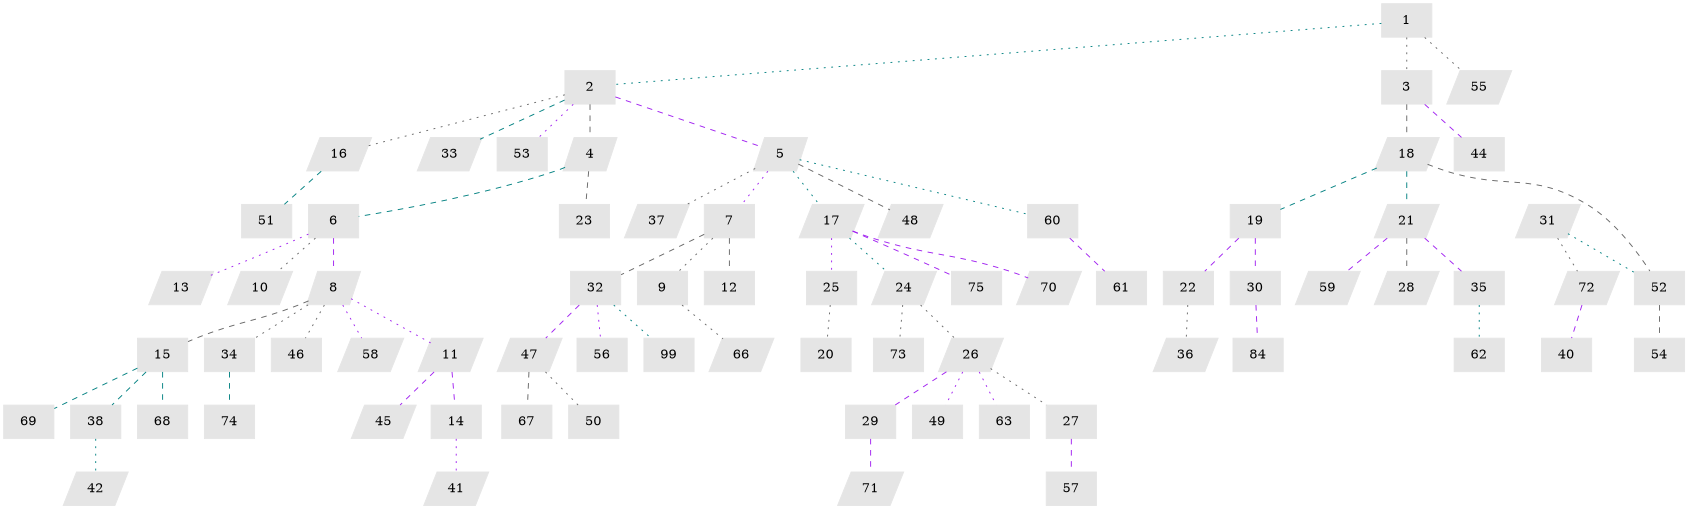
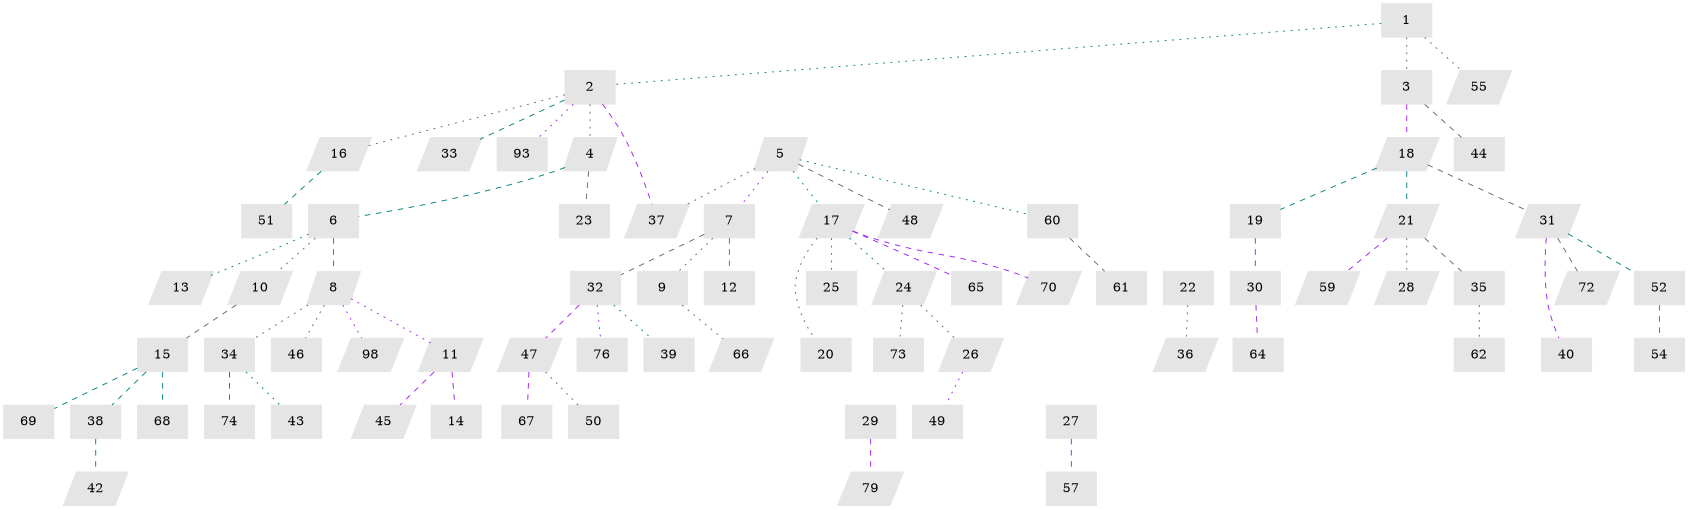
  graph {
    node [color=gray90 shape=box style=filled]
    edge [color=purple style=dashed]
    1
    2
    3
    55 [shape=parallelogram]
    4 [shape=parallelogram]
    5 [shape=parallelogram]
    16 [shape=parallelogram]
    33 [shape=parallelogram]
-   53
+   53 [label=93]
    18 [shape=parallelogram]
    44
    6
    23
    7
    17 [shape=parallelogram]
    37 [shape=parallelogram]
    48 [shape=parallelogram]
    60
    51
    19
    21 [shape=parallelogram]
    31 [shape=parallelogram]
    8 [shape=parallelogram]
    10 [shape=parallelogram]
    13 [shape=parallelogram]
    9
    12
    32
    20
    24 [shape=parallelogram]
    25
-   65 [label=75]
+   65
    70 [shape=parallelogram]
    61
    11 [shape=parallelogram]
    15
    34
    46
-   58 [shape=parallelogram]
+   58 [shape=parallelogram label=98]
    66 [shape=parallelogram]
-   39 [label=99]
+   39
    47 [shape=parallelogram]
-   56
+   56 [label=76]
    14
    45 [shape=parallelogram]
    38
    68
    69
+   43
    74
-   41 [shape=parallelogram]
    42 [shape=parallelogram]
    26 [shape=parallelogram]
    73
    22
    30
    28 [shape=parallelogram]
    35
    59 [shape=parallelogram]
    40
    52
    72 [shape=parallelogram]
    36 [shape=parallelogram]
-   64 [label=84]
+   64
    62
    27
    29
    49
-   63
    57
-   71 [shape=parallelogram]
+   71 [shape=parallelogram label=79]
    54
    50
    67
    1 -- 2 [color=teal style=dotted]
    1 -- 3 [color=gray40 style=dotted]
    1 -- 55 [color=gray40 style=dotted]
-   2 -- 4 [color=gray40]
-   2 -- 5
+   2 -- 4 [color=gray40 style=dotted]
+   2 -- 37
    2 -- 16 [color=gray40 style=dotted]
    2 -- 33 [color=teal]
    2 -- 53 [style=dotted]
-   3 -- 18 [color=gray40]
-   3 -- 44
+   3 -- 18
+   3 -- 44 [color=gray40]
    4 -- 6 [color=teal]
    4 -- 23 [color=gray40]
    5 -- 7 [style=dotted]
    5 -- 17 [color=teal style=dotted]
    5 -- 37 [color=gray40 style=dotted]
    5 -- 48 [color=gray40]
    5 -- 60 [color=teal style=dotted]
    16 -- 51 [color=teal]
    18 -- 19 [color=teal]
    18 -- 21 [color=teal]
-   18 -- 52 [color=gray40]
+   18 -- 31 [color=gray40]
    6 -- 8
    6 -- 10 [color=gray40 style=dotted]
-   6 -- 13 [style=dotted]
+   6 -- 13 [color=teal style=dotted]
    7 -- 9 [color=gray40 style=dotted]
    7 -- 12 [color=gray40]
    7 -- 32 [color=gray40]
-   25 -- 20 [color=gray40 style=dotted]
+   17 -- 20 [color=gray40 style=dotted]
    17 -- 24 [color=teal style=dotted]
    17 -- 25 [style=dotted]
    17 -- 65
    17 -- 70
-   60 -- 61
-   19 -- 22
+   60 -- 61 [color=gray40]
    19 -- 30
-   21 -- 28 [color=gray40]
-   21 -- 35
+   21 -- 28 [color=gray40 style=dotted]
+   21 -- 35 [color=gray40]
    21 -- 59
-   72 -- 40
-   31 -- 52 [color=teal style=dotted]
-   31 -- 72 [color=gray40 style=dotted]
+   31 -- 40
+   31 -- 52 [color=teal]
+   31 -- 72 [color=gray40]
    8 -- 11 [style=dotted]
-   8 -- 15 [color=gray40]
+   10 -- 15 [color=gray40]
    8 -- 34 [color=gray40 style=dotted]
    8 -- 46 [color=gray40 style=dotted]
    8 -- 58 [style=dotted]
    9 -- 66 [color=gray40 style=dotted]
    32 -- 39 [color=teal style=dotted]
    32 -- 47
    32 -- 56 [style=dotted]
    24 -- 26 [color=gray40 style=dotted]
    24 -- 73 [color=gray40 style=dotted]
    11 -- 14
    11 -- 45
    15 -- 38 [color=teal]
    15 -- 68 [color=teal]
    15 -- 69 [color=teal]
+   34 -- 43 [color=teal style=dotted]
    34 -- 74 [color=teal]
    47 -- 50 [color=gray40 style=dotted]
-   47 -- 67 [color=gray40]
-   14 -- 41 [style=dotted]
-   38 -- 42 [color=teal style=dotted]
-   26 -- 27 [color=gray40 style=dotted]
-   26 -- 29
+   47 -- 67
+   38 -- 42 [color=teal]
    26 -- 49 [style=dotted]
-   26 -- 63 [style=dotted]
    22 -- 36 [color=gray40 style=dotted]
    30 -- 64
    35 -- 62 [color=teal style=dotted]
    52 -- 54 [color=gray40]
    27 -- 57
    29 -- 71
  }
